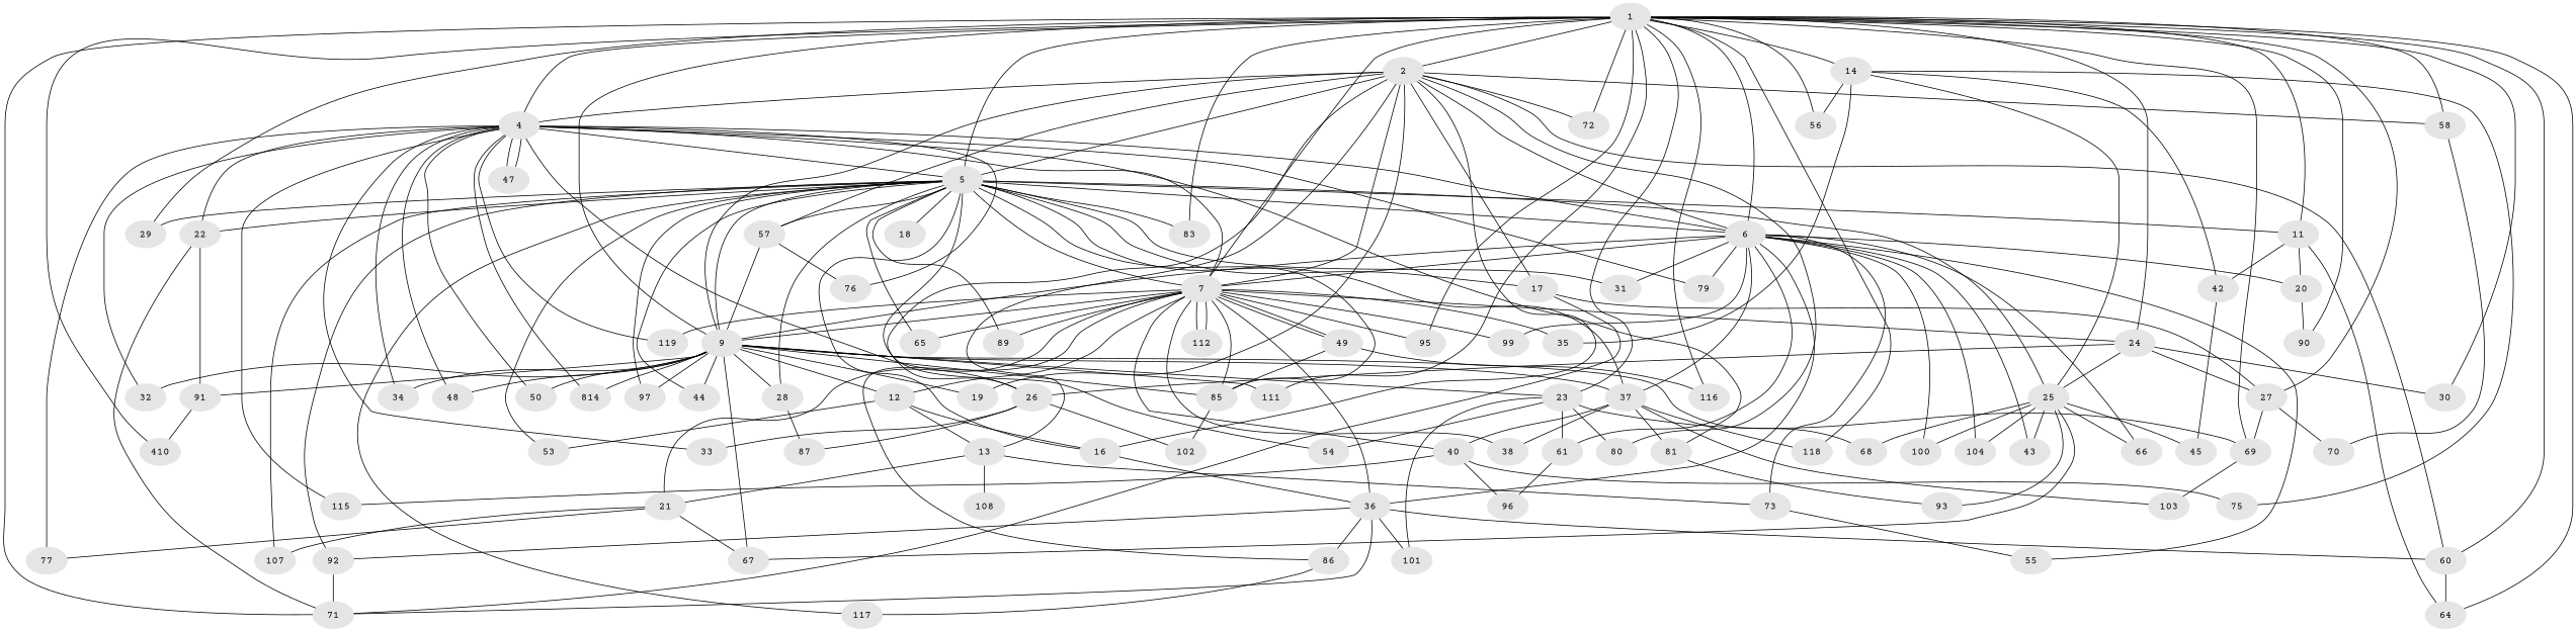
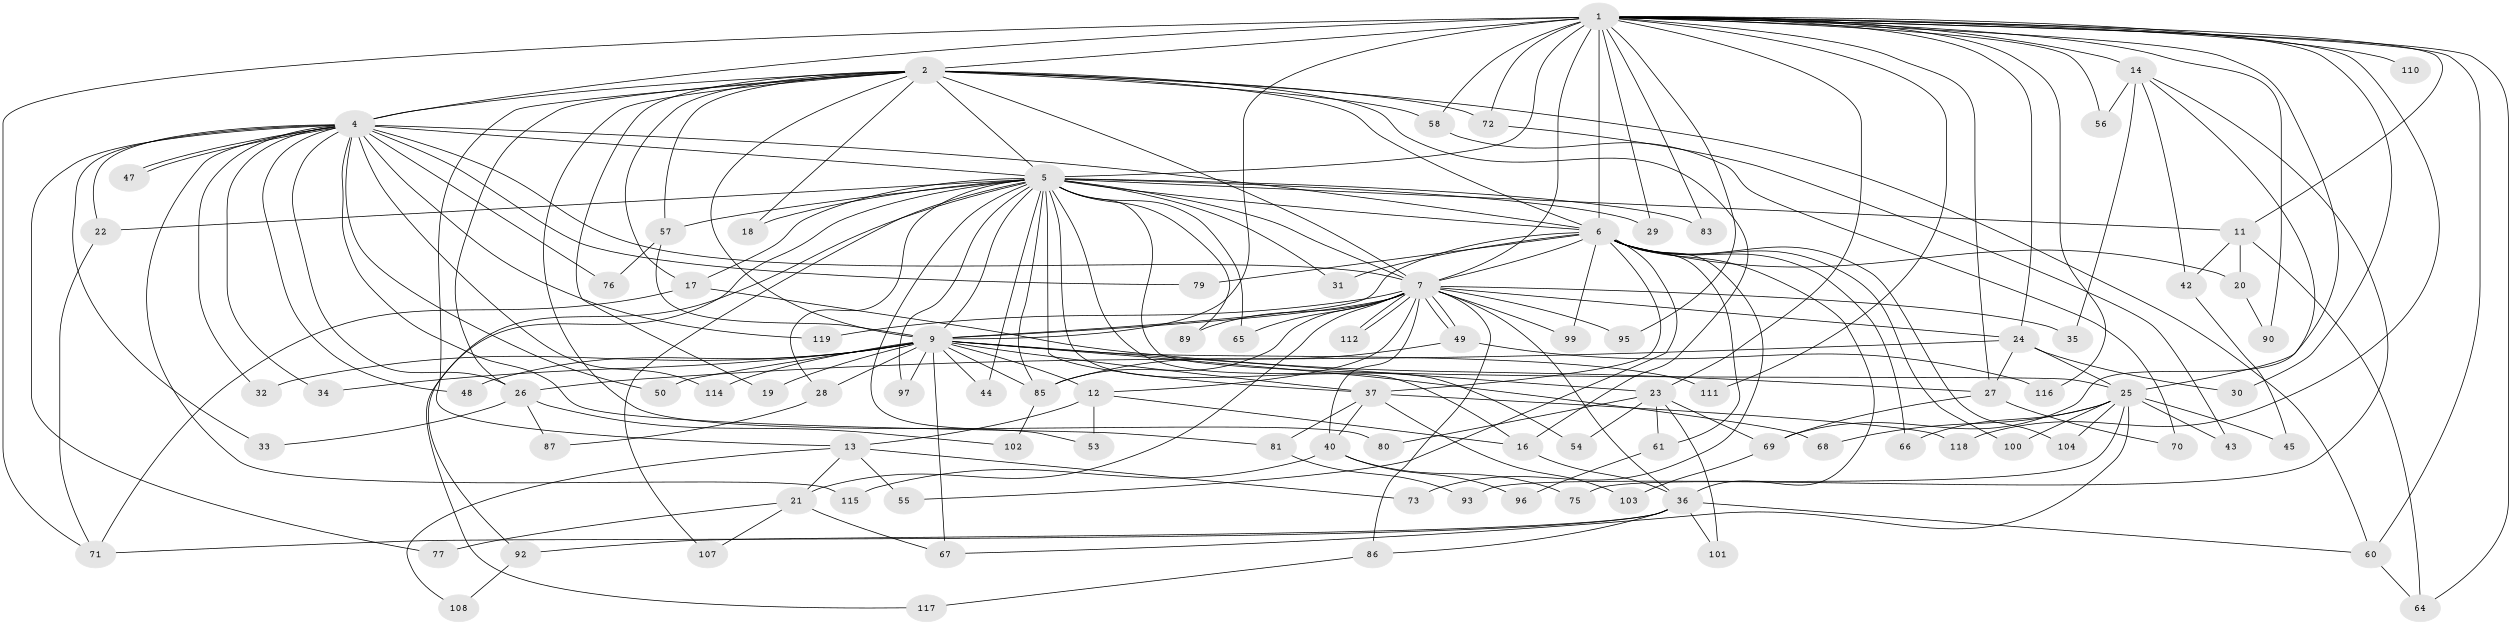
  graph {
    fontname="Courier Prime"
    node [color=gray90 fontname="Courier Prime" style=filled]
    edge [fontname="Courier Prime"]
    1 [super="+3"]
    2 [super="+109"]
    4 [super="+106"]
    5 [super="+8"]
    6 [super="+84"]
    7 [super="+82"]
    9 [super="+10"]
    11 [super="+105"]
    14 [super="+51"]
    n10 [label=95]
    23 [super="+78"]
    24
    27 [super="+52"]
    29
    30
    56
    58
    60 [super="+95"]
    64
    69
    71 [super="+74"]
    72
    83
    90
-   110 [label=410]
+   110
    111
    116
    118
    13
    16 [super="+120"]
    17 [super="+98"]
    18
    19
    26 [super="+59"]
    57
    80
    22
    32
    33
    34
    47
    48
    50
    76
    77
    79
    81
-   114 [label=814]
+   114
    115
    119
    25 [super="+41"]
    28
    31
    37 [super="+46"]
    44
    53
    54
    65
    85 [super="+88"]
    89
    92
    97
    107
    117
    20
    36 [super="+39"]
    43
    55
    61
    66
    73
    99
    100
    104
    12 [super="+121"]
    21 [super="+113"]
    35
-   38
    40 [super="+63"]
    49 [super="+94"]
    86
    112
    67
    68
-   91
    42
    75
    101
    70
    103
    108
    87
    102
    93
    45
    96
    1 -- 2 [weight=3]
    1 -- 4 [weight=2]
    1 -- 5 [weight=4]
    1 -- 6 [weight=3]
    1 -- 7 [weight=2]
    1 -- 9 [weight=4]
    1 -- 11
    1 -- 14 [weight=3]
    1 -- n10
    1 -- 23
    1 -- 24
    1 -- 27
    1 -- 29
    1 -- 30
    1 -- 56
    1 -- 58
    1 -- 60
    1 -- 64
    1 -- 69
    1 -- 71
    1 -- 72
    1 -- 83
    1 -- 90
    1 -- 110
    1 -- 111
    1 -- 116
    1 -- 118
    2 -- 4 [weight=2]
    2 -- 5 [weight=2]
    2 -- 6
    2 -- 7
    2 -- 9 [weight=2]
    2 -- 58
    2 -- 60
    2 -- 72
    2 -- 13
    2 -- 16
    2 -- 17
+   2 -- 18
    2 -- 19
    2 -- 26
    2 -- 57
    2 -- 80
    4 -- 5 [weight=2]
    4 -- 6
    4 -- 7
    4 -- 26
    4 -- 22
    4 -- 32
    4 -- 33
    4 -- 34
    4 -- 47
    4 -- 47
    4 -- 48
    4 -- 50
    4 -- 76
    4 -- 77
    4 -- 79
    4 -- 81
    4 -- 114
    4 -- 115
    4 -- 119
    5 -- 6 [weight=2]
    5 -- 7 [weight=3]
    5 -- 9 [weight=4]
    5 -- 11
    5 -- 29
    5 -- 83
    5 -- 16
    5 -- 17
    5 -- 18
    5 -- 57
    5 -- 22
    5 -- 25
    5 -- 28
    5 -- 31
    5 -- 37
    5 -- 44
    5 -- 53
    5 -- 54
    5 -- 65
    5 -- 85
    5 -- 89
    5 -- 92
    5 -- 97
    5 -- 107
    5 -- 117
    6 -- 7
    6 -- 9 [weight=2]
    6 -- 79
    6 -- 31
    6 -- 37
    6 -- 20
    6 -- 36
-   6 -- 43
+   72 -- 43
    6 -- 55
    6 -- 61
    6 -- 66
    6 -- 73
    6 -- 99
    6 -- 100
    6 -- 104
    7 -- 9 [weight=2]
    7 -- n10
    7 -- 24
    7 -- 119
    7 -- 65
    7 -- 85
    7 -- 89
    7 -- 36
    7 -- 99
    7 -- 12
    7 -- 21
    7 -- 35
-   7 -- 38
    7 -- 40 [weight=2]
    7 -- 49
    7 -- 49
    7 -- 86
    7 -- 112
    7 -- 112
    9 -- 23
    9 -- 111
    9 -- 19
    9 -- 32
    9 -- 34
    9 -- 48
    9 -- 50
    9 -- 114
    9 -- 28
    9 -- 37
    9 -- 44
    9 -- 85
    9 -- 97
    9 -- 12 [weight=2]
    9 -- 67
    9 -- 68
-   9 -- 91
    11 -- 64
    11 -- 20
    11 -- 42
    14 -- 56
    14 -- 25
    14 -- 35
    14 -- 42
    14 -- 75
    23 -- 69
    23 -- 80
    23 -- 54
    23 -- 61
    23 -- 101
    24 -- 27
    24 -- 30
    24 -- 26
    24 -- 25
    27 -- 69
    27 -- 70
    58 -- 70
    60 -- 64
    69 -- 103
-   73 -- 55
+   13 -- 55
    13 -- 73
    13 -- 21
    13 -- 108
    16 -- 36
    17 -- 27
    17 -- 71
    26 -- 33
    26 -- 87
    26 -- 102
    57 -- 9 [weight=2]
    57 -- 76
    22 -- 71
-   22 -- 91
    81 -- 93
    25 -- 43
    25 -- 66
    25 -- 100
    25 -- 104
    25 -- 67
    25 -- 68
    25 -- 93
    25 -- 45
    28 -- 87
    37 -- 118
    37 -- 81
-   37 -- 38
    37 -- 40
    37 -- 103
    85 -- 102
-   92 -- 71
+   92 -- 108
    20 -- 90
    36 -- 60
    36 -- 71
    36 -- 92
    36 -- 86
    36 -- 101
    61 -- 96
    12 -- 13
    12 -- 16
    12 -- 53
    21 -- 77
    21 -- 107
    21 -- 67
    40 -- 115
    40 -- 75
    40 -- 96
    49 -- 116
    49 -- 85
    86 -- 117
-   91 -- 110
    42 -- 45
  }
